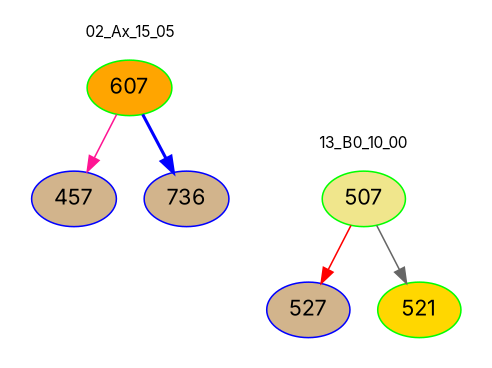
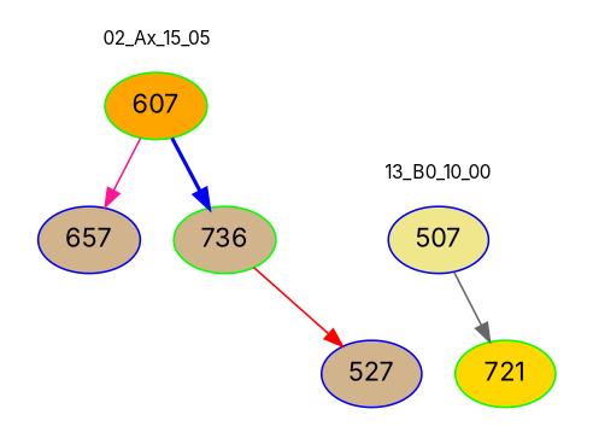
  digraph {
    fontname=Inter
    node [color=green fillcolor=tan fontname=Inter style=filled]
    edge [fontname=Inter style=solid]
    n1 [fillcolor=orange label=607]
-   n2 [color=blue label=457]
-   n3 [color=blue label=736]
-   n4 [fillcolor=khaki label=507]
+   n2 [color=blue label=657]
+   n3 [label=736]
+   n4 [color=blue fillcolor=khaki label=507]
    n5 [color=blue label=527]
-   n6 [fillcolor=gold label=521]
+   n6 [fillcolor=gold label=721]
    subgraph cluster_1 {
      color=white
      fontsize=10
      label="02_Ax_15_05"
      n1
      n2
      n3
    }
    subgraph cluster_2 {
      color=white
      fontsize=10
      label="13_B0_10_00"
      n4
      n5
      n6
    }
    n1 -> n2 [color=deeppink]
    n1 -> n3 [color=blue style=bold]
-   n4 -> n5 [color=red]
+   n3 -> n5 [color=red]
    n4 -> n6 [color=gray40]
  }
